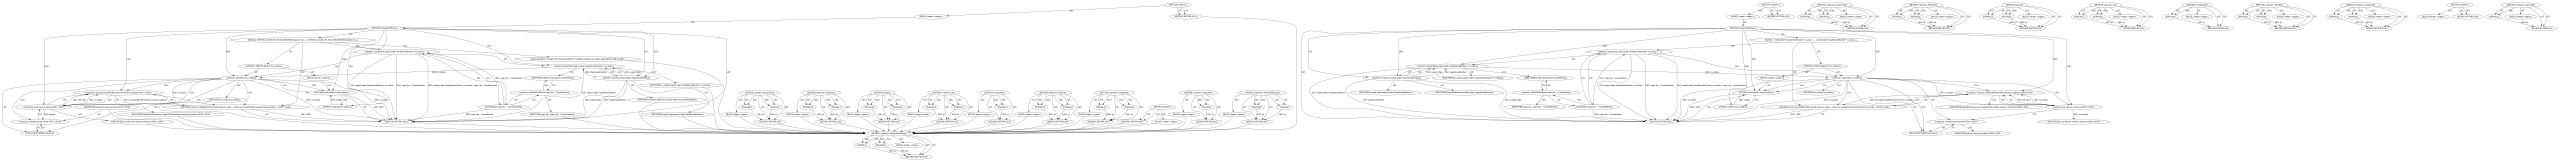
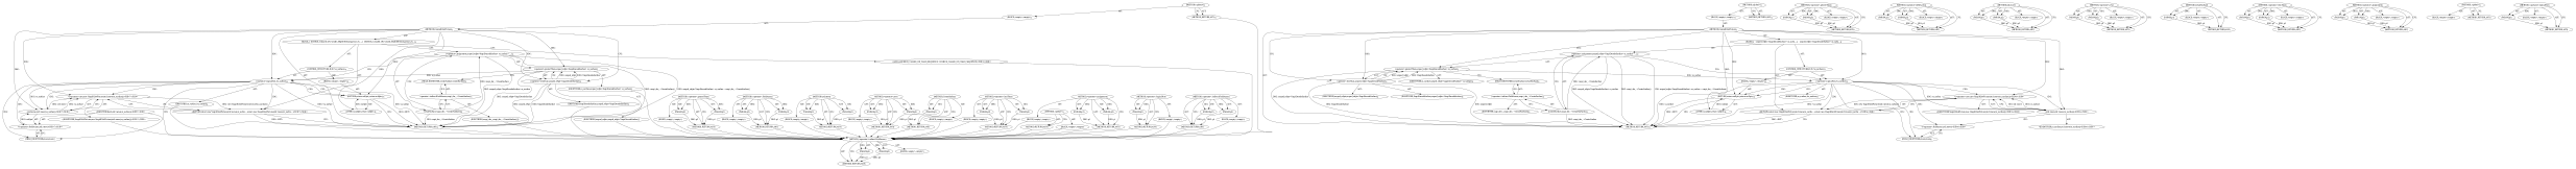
  digraph {
    fontname="PT Serif"
    node [fontname="PT Serif"]
    edge [fontname="PT Serif"]
    n1 [label=<(METHOD,&lt;operator&gt;.indirectFieldAccess)>]
    n2 [label=<(PARAM,p1)>]
    n3 [label=<(PARAM,p2)>]
    n4 [label=<(BLOCK,&lt;empty&gt;,&lt;empty&gt;)>]
    n5 [label=<(METHOD_RETURN,ANY)>]
    n6 [label=<(METHOD,&lt;global&gt;)<SUB>1</SUB>>]
    n7 [label=<(BLOCK,&lt;empty&gt;,&lt;empty&gt;)<SUB>1</SUB>>]
    n8 [label=<(METHOD_RETURN,ANY)<SUB>1</SUB>>]
    n9 [label=<(METHOD,CreateH264Picture)<SUB>1</SUB>>]
    n10 [label=<(BLOCK,{    scoped_refptr&lt;VaapiDecodeSurface&gt; va_surfa...,{    scoped_refptr&lt;VaapiDecodeSurface&gt; va_surfa...)<SUB>1</SUB>>]
    n11 [label=<(&lt;operator&gt;.greaterThan,scoped_refptr&lt;VaapiDecodeSurface&gt; va_surface)<SUB>2</SUB>>]
    n12 [label=<(&lt;operator&gt;.lessThan,scoped_refptr&lt;VaapiDecodeSurface)<SUB>2</SUB>>]
    n13 [label=<(&lt;operator&gt;.logicalNot,!va_surface)<SUB>3</SUB>>]
    n14 [label=<(RETURN,return nullptr;,return nullptr;)<SUB>4</SUB>>]
    n15 [label=<(LITERAL,nullptr,return nullptr;)<SUB>4</SUB>>]
    n16 [label="<(&lt;operator&gt;.new,new VaapiH264Picture(std::move(va_surface)))<SUB>6</SUB>>"]
    n17 [label="<(std.move,std::move(va_surface))<SUB>6</SUB>>"]
    n18 [label=<(METHOD_RETURN,ANY)<SUB>1</SUB>>]
    n19 [label=<(&lt;operator&gt;.assignment,scoped_refptr&lt;VaapiDecodeSurface&gt; va_surface = ...)<SUB>2</SUB>>]
    n20 [label=<(CONTROL_STRUCTURE,IF,if (!va_surface))<SUB>3</SUB>>]
    n21 [label="<(RETURN,return new VaapiH264Picture(std::move(va_surfac...,return new VaapiH264Picture(std::move(va_surfac...)<SUB>6</SUB>>"]
    n22 [label=<(IDENTIFIER,va_surface,scoped_refptr&lt;VaapiDecodeSurface&gt; va_surface)<SUB>2</SUB>>]
    n23 [label=<(FIELD_IDENTIFIER,CreateSurface,CreateSurface)<SUB>2</SUB>>]
    n24 [label=<(IDENTIFIER,scoped_refptr,scoped_refptr&lt;VaapiDecodeSurface)<SUB>2</SUB>>]
    n25 [label=<(IDENTIFIER,VaapiDecodeSurface,scoped_refptr&lt;VaapiDecodeSurface)<SUB>2</SUB>>]
    n26 [label=<(IDENTIFIER,va_surface,!va_surface)<SUB>3</SUB>>]
    n27 [label="<(&lt;operator&gt;.fieldAccess,std::move)<SUB>6</SUB>>"]
    n28 [label=<(FIELD_IDENTIFIER,move,move)<SUB>6</SUB>>]
    n29 [label="<(IDENTIFIER,VaapiH264Picture,new VaapiH264Picture(std::move(va_surface)))<SUB>6</SUB>>"]
    n30 [label="<(IDENTIFIER,va_surface,std::move(va_surface))<SUB>6</SUB>>"]
    n31 [label=<(CreateSurface,vaapi_dec_-&gt;CreateSurface())<SUB>2</SUB>>]
    n32 [label=<(BLOCK,&lt;empty&gt;,&lt;empty&gt;)<SUB>4</SUB>>]
    n33 [label=<(&lt;operator&gt;.indirectFieldAccess,vaapi_dec_-&gt;CreateSurface)<SUB>2</SUB>>]
    n34 [label=<(IDENTIFIER,vaapi_dec_,vaapi_dec_-&gt;CreateSurface())<SUB>2</SUB>>]
-   n35 [label="<(IDENTIFIER,std,std::move(va_surface))<SUB>6</SUB>>"]
    n36 [label=<(METHOD,&lt;operator&gt;.greaterThan)>]
    n37 [label=<(PARAM,p1)>]
    n38 [label=<(PARAM,p2)>]
    n39 [label=<(BLOCK,&lt;empty&gt;,&lt;empty&gt;)>]
    n40 [label=<(METHOD_RETURN,ANY)>]
    n41 [label=<(METHOD,&lt;operator&gt;.fieldAccess)>]
    n42 [label=<(PARAM,p1)>]
    n43 [label=<(PARAM,p2)>]
    n44 [label=<(BLOCK,&lt;empty&gt;,&lt;empty&gt;)>]
    n45 [label=<(METHOD_RETURN,ANY)>]
    n46 [label=<(METHOD,std.move)>]
    n47 [label=<(PARAM,p1)>]
    n48 [label=<(PARAM,p2)>]
    n49 [label=<(BLOCK,&lt;empty&gt;,&lt;empty&gt;)>]
    n50 [label=<(METHOD_RETURN,ANY)>]
    n51 [label=<(METHOD,&lt;operator&gt;.new)>]
    n52 [label=<(PARAM,p1)>]
    n53 [label=<(PARAM,p2)>]
    n54 [label=<(BLOCK,&lt;empty&gt;,&lt;empty&gt;)>]
    n55 [label=<(METHOD_RETURN,ANY)>]
    n56 [label=<(METHOD,CreateSurface)>]
    n57 [label=<(PARAM,p1)>]
    n58 [label=<(BLOCK,&lt;empty&gt;,&lt;empty&gt;)>]
    n59 [label=<(METHOD_RETURN,ANY)>]
    n60 [label=<(METHOD,&lt;operator&gt;.lessThan)>]
    n61 [label=<(PARAM,p1)>]
    n62 [label=<(PARAM,p2)>]
    n63 [label=<(BLOCK,&lt;empty&gt;,&lt;empty&gt;)>]
    n64 [label=<(METHOD_RETURN,ANY)>]
    n65 [label=<(METHOD,&lt;operator&gt;.assignment)>]
    n66 [label=<(PARAM,p1)>]
    n67 [label=<(PARAM,p2)>]
    n68 [label=<(BLOCK,&lt;empty&gt;,&lt;empty&gt;)>]
    n69 [label=<(METHOD_RETURN,ANY)>]
    n70 [label=<(METHOD,&lt;global&gt;)<SUB>1</SUB>>]
    n71 [label=<(BLOCK,&lt;empty&gt;,&lt;empty&gt;)>]
    n72 [label=<(METHOD_RETURN,ANY)>]
    n73 [label=<(METHOD,&lt;operator&gt;.logicalNot)>]
    n74 [label=<(PARAM,p1)>]
    n75 [label=<(BLOCK,&lt;empty&gt;,&lt;empty&gt;)>]
    n76 [label=<(METHOD_RETURN,ANY)>]
    n77 [label=<(METHOD,&lt;operator&gt;.indirectFieldAccess)>]
    n78 [label=<(PARAM,p1)>]
    n79 [label=<(PARAM,p2)>]
    n80 [label=<(BLOCK,&lt;empty&gt;,&lt;empty&gt;)>]
    n81 [label=<(METHOD_RETURN,ANY)>]
    n82 [label=<(METHOD,&lt;global&gt;)<SUB>1</SUB>>]
    n83 [label=<(BLOCK,&lt;empty&gt;,&lt;empty&gt;)<SUB>1</SUB>>]
    n84 [label=<(METHOD_RETURN,ANY)<SUB>1</SUB>>]
    n85 [label=<(METHOD,CreateH264Picture)<SUB>1</SUB>>]
    n86 [label=<(BLOCK,{   DCHECK_CALLED_ON_VALID_SEQUENCE(sequence_ch...,{   DCHECK_CALLED_ON_VALID_SEQUENCE(sequence_ch...)<SUB>1</SUB>>]
    n87 [label=<(&lt;operator&gt;.greaterThan,scoped_refptr&lt;VaapiDecodeSurface&gt; va_surface)<SUB>3</SUB>>]
    n88 [label=<(&lt;operator&gt;.lessThan,scoped_refptr&lt;VaapiDecodeSurface)<SUB>3</SUB>>]
    n89 [label=<(&lt;operator&gt;.logicalNot,!va_surface)<SUB>4</SUB>>]
    n90 [label=<(RETURN,return nullptr;,return nullptr;)<SUB>5</SUB>>]
    n91 [label=<(LITERAL,nullptr,return nullptr;)<SUB>5</SUB>>]
    n92 [label="<(&lt;operator&gt;.new,new VaapiH264Picture(std::move(va_surface)))<SUB>7</SUB>>"]
    n93 [label="<(std.move,std::move(va_surface))<SUB>7</SUB>>"]
    n94 [label=<(METHOD_RETURN,ANY)<SUB>1</SUB>>]
    n95 [label="<(LOCAL,DCHECK_CALLED_ON_VALID_SEQUENCE : DCHECK_CALLED_ON_VALID_SEQUENCE)<SUB>2</SUB>>"]
    n96 [label=<(&lt;operator&gt;.assignment,scoped_refptr&lt;VaapiDecodeSurface&gt; va_surface = ...)<SUB>3</SUB>>]
    n97 [label=<(CONTROL_STRUCTURE,IF,if (!va_surface))<SUB>4</SUB>>]
    n98 [label="<(RETURN,return new VaapiH264Picture(std::move(va_surfac...,return new VaapiH264Picture(std::move(va_surfac...)<SUB>7</SUB>>"]
    n99 [label=<(IDENTIFIER,va_surface,scoped_refptr&lt;VaapiDecodeSurface&gt; va_surface)<SUB>3</SUB>>]
    n100 [label=<(FIELD_IDENTIFIER,CreateSurface,CreateSurface)<SUB>3</SUB>>]
    n101 [label=<(IDENTIFIER,scoped_refptr,scoped_refptr&lt;VaapiDecodeSurface)<SUB>3</SUB>>]
    n102 [label=<(IDENTIFIER,VaapiDecodeSurface,scoped_refptr&lt;VaapiDecodeSurface)<SUB>3</SUB>>]
    n103 [label=<(IDENTIFIER,va_surface,!va_surface)<SUB>4</SUB>>]
    n104 [label="<(&lt;operator&gt;.fieldAccess,std::move)<SUB>7</SUB>>"]
    n105 [label=<(FIELD_IDENTIFIER,move,move)<SUB>7</SUB>>]
    n106 [label="<(IDENTIFIER,VaapiH264Picture,new VaapiH264Picture(std::move(va_surface)))<SUB>7</SUB>>"]
-   n107 [label="<(IDENTIFIER,va_surface,std::move(va_surface))<SUB>7</SUB>>"]
    n108 [label=<(CreateSurface,vaapi_dec_-&gt;CreateSurface())<SUB>3</SUB>>]
    n109 [label=<(BLOCK,&lt;empty&gt;,&lt;empty&gt;)<SUB>5</SUB>>]
    n110 [label=<(&lt;operator&gt;.indirectFieldAccess,vaapi_dec_-&gt;CreateSurface)<SUB>3</SUB>>]
    n111 [label=<(IDENTIFIER,vaapi_dec_,vaapi_dec_-&gt;CreateSurface())<SUB>3</SUB>>]
    n112 [label="<(IDENTIFIER,std,std::move(va_surface))<SUB>7</SUB>>"]
    n113 [label=<(METHOD,&lt;operator&gt;.greaterThan)>]
    n114 [label=<(PARAM,p1)>]
    n115 [label=<(PARAM,p2)>]
    n116 [label=<(BLOCK,&lt;empty&gt;,&lt;empty&gt;)>]
    n117 [label=<(METHOD_RETURN,ANY)>]
    n118 [label=<(METHOD,&lt;operator&gt;.fieldAccess)>]
    n119 [label=<(PARAM,p1)>]
    n120 [label=<(PARAM,p2)>]
    n121 [label=<(BLOCK,&lt;empty&gt;,&lt;empty&gt;)>]
    n122 [label=<(METHOD_RETURN,ANY)>]
    n123 [label=<(METHOD,std.move)>]
    n124 [label=<(PARAM,p1)>]
    n125 [label=<(PARAM,p2)>]
    n126 [label=<(BLOCK,&lt;empty&gt;,&lt;empty&gt;)>]
    n127 [label=<(METHOD_RETURN,ANY)>]
    n128 [label=<(METHOD,&lt;operator&gt;.new)>]
    n129 [label=<(PARAM,p1)>]
    n130 [label=<(PARAM,p2)>]
    n131 [label=<(BLOCK,&lt;empty&gt;,&lt;empty&gt;)>]
    n132 [label=<(METHOD_RETURN,ANY)>]
    n133 [label=<(METHOD,CreateSurface)>]
    n134 [label=<(PARAM,p1)>]
    n135 [label=<(BLOCK,&lt;empty&gt;,&lt;empty&gt;)>]
    n136 [label=<(METHOD_RETURN,ANY)>]
    n137 [label=<(METHOD,&lt;operator&gt;.lessThan)>]
    n138 [label=<(PARAM,p1)>]
    n139 [label=<(PARAM,p2)>]
    n140 [label=<(BLOCK,&lt;empty&gt;,&lt;empty&gt;)>]
    n141 [label=<(METHOD_RETURN,ANY)>]
    n142 [label=<(METHOD,&lt;operator&gt;.assignment)>]
    n143 [label=<(PARAM,p1)>]
    n144 [label=<(PARAM,p2)>]
    n145 [label=<(BLOCK,&lt;empty&gt;,&lt;empty&gt;)>]
    n146 [label=<(METHOD_RETURN,ANY)>]
    n147 [label=<(METHOD,&lt;global&gt;)<SUB>1</SUB>>]
    n148 [label=<(BLOCK,&lt;empty&gt;,&lt;empty&gt;)>]
    n149 [label=<(METHOD_RETURN,ANY)>]
    n150 [label=<(METHOD,&lt;operator&gt;.logicalNot)>]
    n151 [label=<(PARAM,p1)>]
    n152 [label=<(BLOCK,&lt;empty&gt;,&lt;empty&gt;)>]
    n153 [label=<(METHOD_RETURN,ANY)>]
    n1 -> n2 [label="AST: "]
    n1 -> n2 [label="DDG: "]
    n1 -> n3 [label="AST: "]
    n1 -> n3 [label="DDG: "]
    n1 -> n4 [label="AST: "]
    n1 -> n5 [label="AST: "]
    n1 -> n5 [label="CFG: "]
    n2 -> n5 [label="DDG: p1"]
    n3 -> n5 [label="DDG: p2"]
    n6 -> n7 [label="AST: "]
    n6 -> n8 [label="AST: "]
    n6 -> n8 [label="CFG: "]
    n7 -> n9 [label="AST: "]
    n9 -> n10 [label="AST: "]
    n9 -> n11 [label="DDG: "]
    n9 -> n12 [label="CFG: "]
    n9 -> n12 [label="DDG: "]
    n9 -> n13 [label="DDG: "]
    n9 -> n14 [label="DDG: "]
    n9 -> n15 [label="DDG: "]
    n9 -> n16 [label="DDG: "]
    n9 -> n17 [label="DDG: "]
    n9 -> n18 [label="AST: "]
    n10 -> n19 [label="AST: "]
    n10 -> n20 [label="AST: "]
    n10 -> n21 [label="AST: "]
    n11 -> n12 [label="AST: "]
    n11 -> n13 [label="DDG: va_surface"]
    n11 -> n18 [label="DDG: scoped_refptr&lt;VaapiDecodeSurface"]
    n11 -> n22 [label="AST: "]
    n11 -> n23 [label="CFG: "]
    n12 -> n11 [label="CFG: "]
    n12 -> n11 [label="DDG: scoped_refptr"]
    n12 -> n11 [label="DDG: VaapiDecodeSurface"]
    n12 -> n18 [label="DDG: VaapiDecodeSurface"]
    n12 -> n18 [label="DDG: scoped_refptr"]
    n12 -> n24 [label="AST: "]
    n12 -> n25 [label="AST: "]
    n13 -> n14 [label="CFG: "]
    n13 -> n14 [label="CDG: "]
    n13 -> n16 [label="CDG: "]
    n13 -> n17 [label="DDG: va_surface"]
    n13 -> n17 [label="CDG: "]
    n13 -> n18 [label="DDG: va_surface"]
    n13 -> n18 [label="DDG: !va_surface"]
    n13 -> n21 [label="CDG: "]
    n13 -> n26 [label="AST: "]
    n13 -> n27 [label="CDG: "]
    n13 -> n28 [label="CFG: "]
    n13 -> n28 [label="CDG: "]
    n14 -> n15 [label="AST: "]
    n14 -> n18 [label="CFG: "]
    n14 -> n18 [label="DDG: &lt;RET&gt;"]
    n15 -> n14 [label="DDG: nullptr"]
    n16 -> n17 [label="AST: "]
    n16 -> n21 [label="CFG: "]
    n16 -> n21 [label="DDG: new VaapiH264Picture(std::move(va_surface))"]
    n16 -> n29 [label="AST: "]
    n17 -> n16 [label="CFG: "]
    n17 -> n16 [label="DDG: std::move"]
    n17 -> n16 [label="DDG: va_surface"]
    n17 -> n27 [label="CFG: "]
-   n17 -> n30 [label="DDG: !va_surface"]
+   n17 -> n30 [label="AST: "]
    n19 -> n11 [label="AST: "]
    n19 -> n13 [label="CFG: "]
    n19 -> n18 [label="DDG: scoped_refptr&lt;VaapiDecodeSurface&gt; va_surface"]
    n19 -> n18 [label="DDG: vaapi_dec_-&gt;CreateSurface()"]
    n19 -> n18 [label="DDG: scoped_refptr&lt;VaapiDecodeSurface&gt; va_surface = vaapi_dec_-&gt;CreateSurface()"]
    n19 -> n31 [label="AST: "]
    n20 -> n13 [label="AST: "]
    n20 -> n32 [label="AST: "]
    n21 -> n16 [label="AST: "]
    n21 -> n18 [label="CFG: "]
    n21 -> n18 [label="DDG: &lt;RET&gt;"]
    n23 -> n33 [label="CFG: "]
    n27 -> n28 [label="AST: "]
-   n27 -> n35 [label="AST: "]
    n28 -> n27 [label="CFG: "]
    n31 -> n18 [label="DDG: vaapi_dec_-&gt;CreateSurface"]
    n31 -> n19 [label="CFG: "]
    n31 -> n19 [label="DDG: vaapi_dec_-&gt;CreateSurface"]
    n31 -> n33 [label="AST: "]
    n32 -> n14 [label="AST: "]
    n33 -> n23 [label="AST: "]
    n33 -> n31 [label="CFG: "]
    n33 -> n34 [label="AST: "]
    n36 -> n37 [label="AST: "]
    n36 -> n37 [label="DDG: "]
    n36 -> n38 [label="AST: "]
    n36 -> n38 [label="DDG: "]
    n36 -> n39 [label="AST: "]
    n36 -> n40 [label="AST: "]
    n36 -> n40 [label="CFG: "]
    n37 -> n40 [label="DDG: p1"]
    n38 -> n40 [label="DDG: p2"]
    n41 -> n42 [label="AST: "]
    n41 -> n42 [label="DDG: "]
    n41 -> n43 [label="AST: "]
    n41 -> n43 [label="DDG: "]
    n41 -> n44 [label="AST: "]
    n41 -> n45 [label="AST: "]
    n41 -> n45 [label="CFG: "]
    n42 -> n45 [label="DDG: p1"]
    n43 -> n45 [label="DDG: p2"]
    n46 -> n47 [label="AST: "]
    n46 -> n47 [label="DDG: "]
    n46 -> n48 [label="AST: "]
    n46 -> n48 [label="DDG: "]
    n46 -> n49 [label="AST: "]
    n46 -> n50 [label="AST: "]
    n46 -> n50 [label="CFG: "]
    n47 -> n50 [label="DDG: p1"]
    n48 -> n50 [label="DDG: p2"]
    n51 -> n52 [label="AST: "]
    n51 -> n52 [label="DDG: "]
    n51 -> n53 [label="AST: "]
    n51 -> n53 [label="DDG: "]
    n51 -> n54 [label="AST: "]
    n51 -> n55 [label="AST: "]
    n51 -> n55 [label="CFG: "]
    n52 -> n55 [label="DDG: p1"]
    n53 -> n55 [label="DDG: p2"]
    n56 -> n57 [label="AST: "]
    n56 -> n57 [label="DDG: "]
    n56 -> n58 [label="AST: "]
    n56 -> n59 [label="AST: "]
    n56 -> n59 [label="CFG: "]
    n57 -> n59 [label="DDG: p1"]
    n60 -> n61 [label="AST: "]
    n60 -> n61 [label="DDG: "]
    n60 -> n62 [label="AST: "]
    n60 -> n62 [label="DDG: "]
    n60 -> n63 [label="AST: "]
    n60 -> n64 [label="AST: "]
    n60 -> n64 [label="CFG: "]
    n61 -> n64 [label="DDG: p1"]
    n62 -> n64 [label="DDG: p2"]
    n65 -> n66 [label="AST: "]
    n65 -> n66 [label="DDG: "]
    n65 -> n67 [label="AST: "]
    n65 -> n67 [label="DDG: "]
    n65 -> n68 [label="AST: "]
    n65 -> n69 [label="AST: "]
    n65 -> n69 [label="CFG: "]
    n66 -> n69 [label="DDG: p1"]
    n67 -> n69 [label="DDG: p2"]
    n70 -> n71 [label="AST: "]
    n70 -> n72 [label="AST: "]
    n70 -> n72 [label="CFG: "]
    n73 -> n74 [label="AST: "]
    n73 -> n74 [label="DDG: "]
    n73 -> n75 [label="AST: "]
    n73 -> n76 [label="AST: "]
    n73 -> n76 [label="CFG: "]
    n74 -> n76 [label="DDG: p1"]
    n77 -> n78 [label="AST: "]
    n77 -> n78 [label="DDG: "]
    n77 -> n79 [label="AST: "]
    n77 -> n79 [label="DDG: "]
    n77 -> n80 [label="AST: "]
    n77 -> n81 [label="AST: "]
    n77 -> n81 [label="CFG: "]
    n78 -> n81 [label="DDG: p1"]
    n79 -> n81 [label="DDG: p2"]
    n80 -> n1
    n81 -> n1
    n82 -> n83 [label="AST: "]
    n82 -> n84 [label="AST: "]
    n82 -> n84 [label="CFG: "]
    n83 -> n85 [label="AST: "]
    n84 -> n1
    n85 -> n86 [label="AST: "]
    n85 -> n87 [label="DDG: "]
    n85 -> n88 [label="CFG: "]
    n85 -> n88 [label="DDG: "]
    n85 -> n89 [label="DDG: "]
    n85 -> n90 [label="DDG: "]
    n85 -> n91 [label="DDG: "]
    n85 -> n92 [label="DDG: "]
    n85 -> n93 [label="DDG: "]
    n85 -> n94 [label="AST: "]
    n86 -> n95 [label="AST: "]
    n86 -> n96 [label="AST: "]
    n86 -> n97 [label="AST: "]
    n86 -> n98 [label="AST: "]
    n87 -> n88 [label="AST: "]
    n87 -> n89 [label="DDG: va_surface"]
    n87 -> n94 [label="DDG: scoped_refptr&lt;VaapiDecodeSurface"]
    n87 -> n99 [label="AST: "]
    n87 -> n100 [label="CFG: "]
    n88 -> n87 [label="CFG: "]
    n88 -> n87 [label="DDG: scoped_refptr"]
    n88 -> n87 [label="DDG: VaapiDecodeSurface"]
    n88 -> n94 [label="DDG: VaapiDecodeSurface"]
    n88 -> n94 [label="DDG: scoped_refptr"]
    n88 -> n101 [label="AST: "]
    n88 -> n102 [label="AST: "]
    n89 -> n90 [label="CFG: "]
    n89 -> n90 [label="CDG: "]
    n89 -> n92 [label="CDG: "]
    n89 -> n93 [label="DDG: va_surface"]
    n89 -> n93 [label="CDG: "]
    n89 -> n94 [label="DDG: va_surface"]
    n89 -> n94 [label="DDG: !va_surface"]
    n89 -> n98 [label="CDG: "]
    n89 -> n103 [label="AST: "]
    n89 -> n104 [label="CDG: "]
    n89 -> n105 [label="CFG: "]
    n89 -> n105 [label="CDG: "]
    n90 -> n91 [label="AST: "]
    n90 -> n94 [label="CFG: "]
    n90 -> n94 [label="DDG: &lt;RET&gt;"]
    n91 -> n90 [label="DDG: nullptr"]
    n92 -> n93 [label="AST: "]
    n92 -> n98 [label="CFG: "]
    n92 -> n98 [label="DDG: new VaapiH264Picture(std::move(va_surface))"]
    n92 -> n106 [label="AST: "]
    n93 -> n92 [label="CFG: "]
    n93 -> n92 [label="DDG: std::move"]
    n93 -> n92 [label="DDG: va_surface"]
-   n93 -> n104 [label="DDG: nullptr"]
-   n93 -> n107 [label="AST: "]
+   n93 -> n104 [label="AST: "]
    n94 -> n1
    n95 -> n1
    n96 -> n87 [label="AST: "]
    n96 -> n89 [label="CFG: "]
    n96 -> n94 [label="DDG: scoped_refptr&lt;VaapiDecodeSurface&gt; va_surface"]
    n96 -> n94 [label="DDG: vaapi_dec_-&gt;CreateSurface()"]
    n96 -> n94 [label="DDG: scoped_refptr&lt;VaapiDecodeSurface&gt; va_surface = vaapi_dec_-&gt;CreateSurface()"]
    n96 -> n108 [label="AST: "]
    n97 -> n89 [label="AST: "]
    n97 -> n109 [label="AST: "]
    n98 -> n92 [label="AST: "]
    n98 -> n94 [label="CFG: "]
    n98 -> n94 [label="DDG: &lt;RET&gt;"]
    n99 -> n1
    n100 -> n110 [label="CFG: "]
    n101 -> n1
    n102 -> n1
    n103 -> n1
-   n104 -> n93 [label="CFG: "]
+   n104 -> n93 [label="DDG: nullptr"]
    n104 -> n105 [label="AST: "]
    n105 -> n104 [label="CFG: "]
    n106 -> n1
-   n107 -> n1
    n108 -> n94 [label="DDG: vaapi_dec_-&gt;CreateSurface"]
    n108 -> n96 [label="CFG: "]
    n108 -> n96 [label="DDG: vaapi_dec_-&gt;CreateSurface"]
    n108 -> n110 [label="AST: "]
    n109 -> n90 [label="AST: "]
    n110 -> n100 [label="AST: "]
    n110 -> n108 [label="CFG: "]
    n110 -> n111 [label="AST: "]
    n111 -> n1
    n112 -> n1
    n112 -> n104 [label="AST: "]
    n113 -> n114 [label="AST: "]
    n113 -> n114 [label="DDG: "]
    n113 -> n115 [label="AST: "]
    n113 -> n115 [label="DDG: "]
    n113 -> n116 [label="AST: "]
    n113 -> n117 [label="AST: "]
    n113 -> n117 [label="CFG: "]
    n114 -> n117 [label="DDG: p1"]
    n115 -> n117 [label="DDG: p2"]
    n116 -> n1
    n117 -> n1
    n118 -> n119 [label="AST: "]
    n118 -> n119 [label="DDG: "]
    n118 -> n120 [label="AST: "]
    n118 -> n120 [label="DDG: "]
    n118 -> n121 [label="AST: "]
    n118 -> n122 [label="AST: "]
    n118 -> n122 [label="CFG: "]
    n119 -> n122 [label="DDG: p1"]
    n120 -> n122 [label="DDG: p2"]
    n121 -> n1
    n122 -> n1
    n123 -> n124 [label="AST: "]
    n123 -> n124 [label="DDG: "]
    n123 -> n125 [label="AST: "]
    n123 -> n125 [label="DDG: "]
    n123 -> n126 [label="AST: "]
    n123 -> n127 [label="AST: "]
    n123 -> n127 [label="CFG: "]
    n124 -> n127 [label="DDG: p1"]
    n125 -> n127 [label="DDG: p2"]
    n126 -> n1
    n127 -> n1
    n128 -> n129 [label="AST: "]
    n128 -> n129 [label="DDG: "]
    n128 -> n130 [label="AST: "]
    n128 -> n130 [label="DDG: "]
    n128 -> n131 [label="AST: "]
    n128 -> n132 [label="AST: "]
    n128 -> n132 [label="CFG: "]
    n129 -> n132 [label="DDG: p1"]
    n130 -> n132 [label="DDG: p2"]
    n131 -> n1
    n132 -> n1
    n133 -> n134 [label="AST: "]
    n133 -> n134 [label="DDG: "]
    n133 -> n135 [label="AST: "]
    n133 -> n136 [label="AST: "]
    n133 -> n136 [label="CFG: "]
    n134 -> n136 [label="DDG: p1"]
    n135 -> n1
    n136 -> n1
    n137 -> n138 [label="AST: "]
    n137 -> n138 [label="DDG: "]
    n137 -> n139 [label="AST: "]
    n137 -> n139 [label="DDG: "]
    n137 -> n140 [label="AST: "]
    n137 -> n141 [label="AST: "]
    n137 -> n141 [label="CFG: "]
    n138 -> n141 [label="DDG: p1"]
    n139 -> n141 [label="DDG: p2"]
    n140 -> n1
    n141 -> n1
    n142 -> n143 [label="AST: "]
    n142 -> n143 [label="DDG: "]
    n142 -> n144 [label="AST: "]
    n142 -> n144 [label="DDG: "]
    n142 -> n145 [label="AST: "]
    n142 -> n146 [label="AST: "]
    n142 -> n146 [label="CFG: "]
    n143 -> n146 [label="DDG: p1"]
    n144 -> n146 [label="DDG: p2"]
    n145 -> n1
    n146 -> n1
    n147 -> n148 [label="AST: "]
    n147 -> n149 [label="AST: "]
    n147 -> n149 [label="CFG: "]
    n148 -> n1
    n149 -> n1
    n150 -> n151 [label="AST: "]
    n150 -> n151 [label="DDG: "]
    n150 -> n152 [label="AST: "]
    n150 -> n153 [label="AST: "]
    n150 -> n153 [label="CFG: "]
    n151 -> n153 [label="DDG: p1"]
    n152 -> n1
    n153 -> n1
  }
